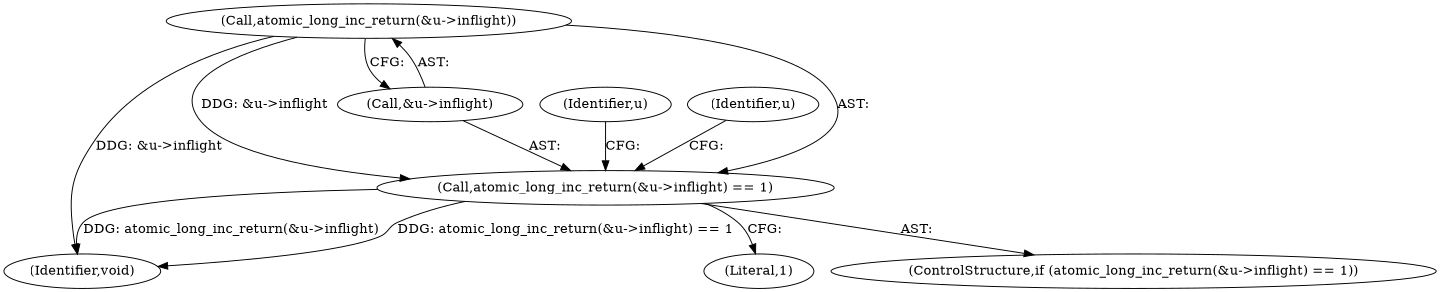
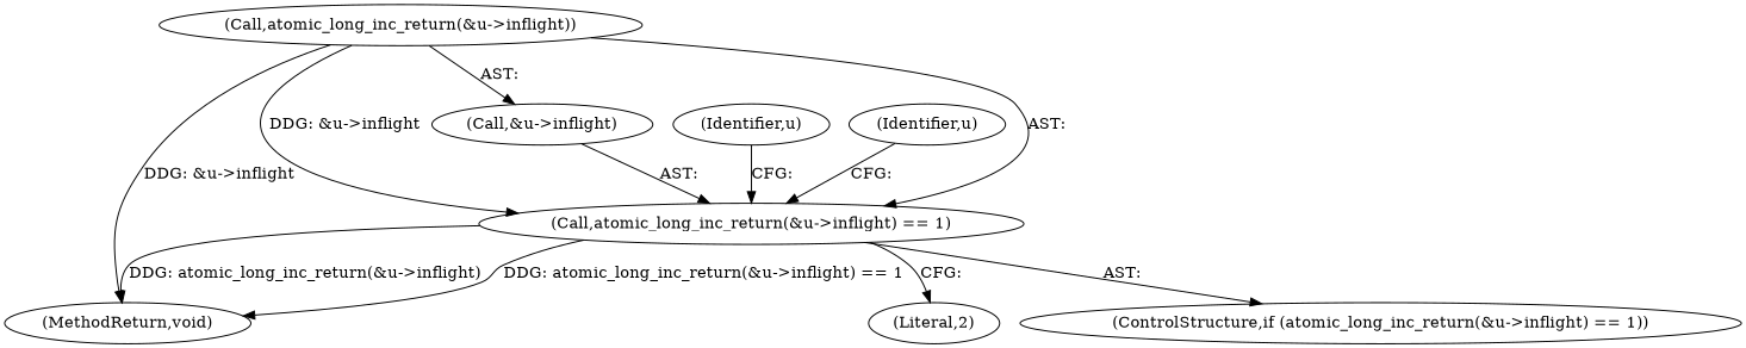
  digraph {
    n1 [label="(Call,atomic_long_inc_return(&u->inflight))"]
    n2 [label="(Call,atomic_long_inc_return(&u->inflight) == 1)"]
-   n3 [label="(Identifier,void)"]
+   n3 [label="(MethodReturn,void)"]
    n4 [label="(Call,&u->inflight)"]
-   n5 [label="(Literal,1)"]
+   n5 [label="(Literal,2)"]
    n6 [label="(ControlStructure,if (atomic_long_inc_return(&u->inflight) == 1))"]
    n7 [label="(Identifier,u)"]
    n8 [label="(Identifier,u)"]
    n1 -> n2 [label="AST: "]
    n1 -> n2 [label="DDG: &u->inflight"]
    n1 -> n3 [label="DDG: &u->inflight"]
-   n1 -> n4 [label="CFG: "]
+   n1 -> n4 [label="AST: "]
    n2 -> n3 [label="DDG: atomic_long_inc_return(&u->inflight)"]
    n2 -> n3 [label="DDG: atomic_long_inc_return(&u->inflight) == 1"]
    n2 -> n5 [label="CFG: "]
    n2 -> n6 [label="AST: "]
-   n4 -> n1 [label="AST: "]
    n4 -> n2 [label="AST: "]
    n7 -> n2 [label="CFG: "]
    n8 -> n2 [label="CFG: "]
  }
